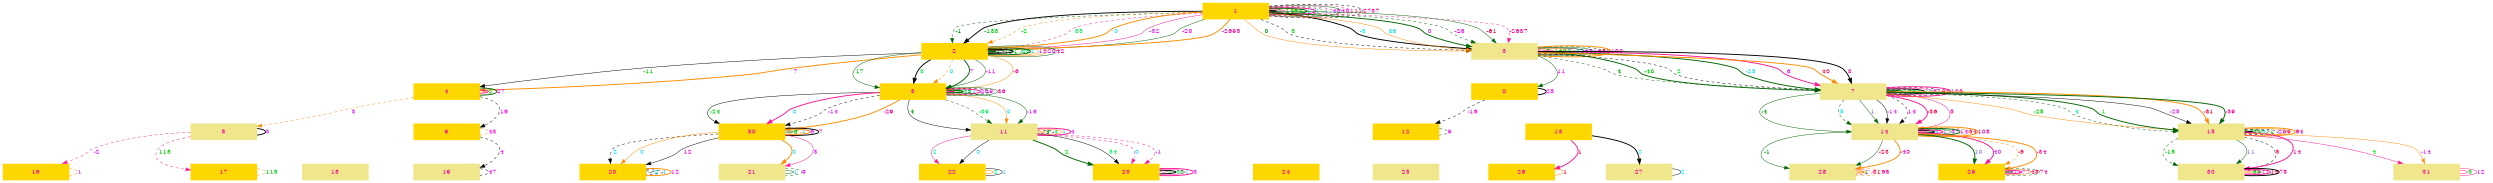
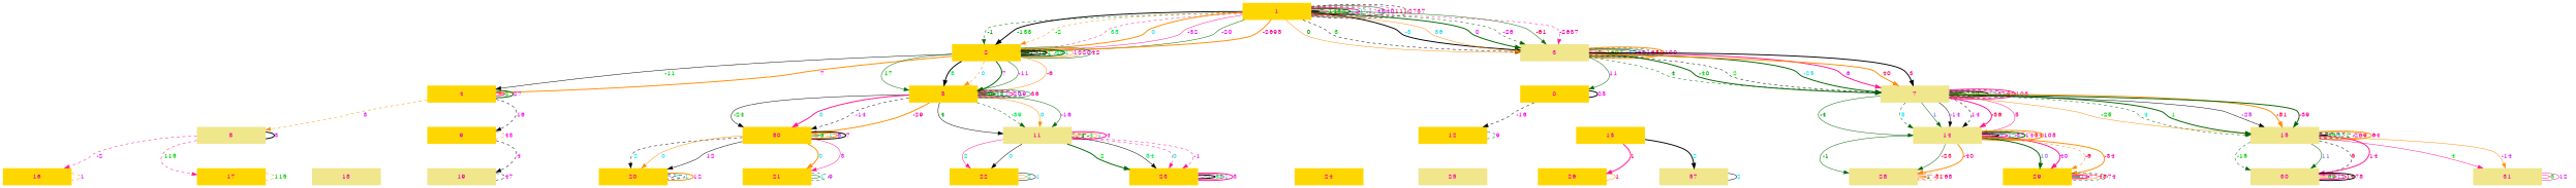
  digraph {
    node [fillcolor=gold fixedsize=true fontcolor="#FA0FA0" shape=plaintext style=filled]
    edge [style=invis]
    1 [width=2]
    2 [width=2]
    3 [fillcolor=khaki width=2]
    4 [width=2]
    5 [width=2]
    n6 [label=0 width=2]
    7 [fillcolor=khaki width=2]
    8 [fillcolor=khaki width=2]
    9 [width=2]
    n10 [label=80 width=2]
    11 [fillcolor=khaki width=2]
    12 [width=2]
    13 [width=2]
    14 [fillcolor=khaki width=2]
    15 [fillcolor=khaki width=2]
    16 [width=2]
    17 [width=2]
    18 [fillcolor=khaki width=2]
    19 [fillcolor=khaki width=2]
    20 [width=2]
-   21 [fillcolor=khaki width=2]
+   21 [width=2]
    22 [width=2]
    23 [width=2]
    24 [width=2]
    25 [fillcolor=khaki width=2]
    26 [width=2]
-   27 [fillcolor=khaki width=2]
+   27 [fillcolor=khaki width=2 label=57]
    28 [fillcolor=khaki width=2]
    29 [width=2]
    30 [fillcolor=khaki width=2]
    31 [fillcolor=khaki width=2]
    1 -> 1 [arrowhead=none color=black fontcolor="#00A00A" label=2 style=bold]
    1 -> 1 [arrowhead=none color=deeppink fontcolor="#00D005" label=146 style=solid]
    1 -> 1 [arrowhead=none color=darkorange fontcolor="#00F00F" label=3 style=dashed]
    1 -> 1 [arrowhead=none color=darkgreen fontcolor="#0FF0FF" label=11 style=bold]
    1 -> 1 [arrowhead=none color=deeppink fontcolor="#2FDBF5" label=1 style=bold]
    1 -> 1 [arrowhead=none color=darkgreen fontcolor="#8F80F0" label=1 style=dashed]
    1 -> 1 [arrowhead=none color=deeppink fontcolor="#DF25FB" label=45 style=dashed]
    1 -> 1 [arrowhead=none color=darkgreen fontcolor="#FF0FF0" label=40 style=solid]
    1 -> 1 [arrowhead=none color=deeppink fontcolor="#FD0F50" label=111 style=dashed]
    1 -> 1 [arrowhead=none color=black fontcolor="#FA0FA0" label=2737 style=dashed]
    1 -> 2
    1 -> 2 [color=darkgreen fontcolor="#00A00A" label=-1 style=dashed]
    1 -> 2
    1 -> 2 [color=black fontcolor="#00D005" label=-133 style=bold]
    1 -> 2
    1 -> 2 [color=darkorange fontcolor="#00F00F" label=-2 style=dashed]
    1 -> 2
    1 -> 2
    1 -> 2
    1 -> 2
    1 -> 2 [color=deeppink fontcolor="#0DF05F" label=35 style=dashed]
    1 -> 2
    1 -> 2
    1 -> 2 [color=darkorange fontcolor="#2FDBF5" label=0 style=bold]
    1 -> 2
    1 -> 2
    1 -> 2 [color=deeppink fontcolor="#DF25FB" label=-32 style=solid]
    1 -> 2
    1 -> 2 [color=darkgreen fontcolor="#FF0FF0" label=-20 style=solid]
    1 -> 2
    1 -> 2
    1 -> 2 [color=darkorange fontcolor="#FA0FA0" label=-2695 style=bold]
    1 -> 3
    1 -> 3 [color=darkorange fontcolor="#00A00A" label=0 style=solid]
    1 -> 3
    1 -> 3 [color=black fontcolor="#00D005" label=3 style=dashed]
    1 -> 3
    1 -> 3
    1 -> 3
    1 -> 3
    1 -> 3
    1 -> 3
    1 -> 3 [color=black fontcolor="#0FF0FF" label=-3 style=bold]
    1 -> 3
    1 -> 3 [color=darkorange fontcolor="#2FDBF5" label=36 style=solid]
    1 -> 3
    1 -> 3
    1 -> 3 [color=darkgreen fontcolor="#DF25FB" label=0 style=bold]
    1 -> 3
    1 -> 3 [color=darkgreen fontcolor="#FF0FF0" label=-26 style=dashed]
    1 -> 3
    1 -> 3 [color=darkgreen fontcolor="#FD0F50" label=-61 style=solid]
    1 -> 3
    1 -> 3 [color=deeppink fontcolor="#FA0FA0" label=-2637 style=dashed]
    2 -> 2 [arrowhead=none color=darkgreen fontcolor="#00A00A" label=1 style=bold]
    2 -> 2 [arrowhead=none color=black fontcolor="#00D005" label=13 style=solid]
    2 -> 2 [arrowhead=none color=black fontcolor="#00F00F" label=1 style=bold]
    2 -> 2 [arrowhead=none color=darkgreen fontcolor="#0DF05F" label=35 style=dashed]
    2 -> 2 [arrowhead=none color=darkgreen fontcolor="#2FDBF5" label=1 style=bold]
    2 -> 2 [arrowhead=none color=darkorange fontcolor="#DF25FB" label=13 style=solid]
    2 -> 2 [arrowhead=none color=darkorange fontcolor="#FF0FF0" label=20 style=solid]
    2 -> 2 [arrowhead=none color=darkgreen fontcolor="#FA0FA0" label=42 style=solid]
    2 -> 4
    2 -> 4
    2 -> 4 [color=black fontcolor="#00D005" label=-11 style=solid]
    2 -> 4
    2 -> 4
    2 -> 4
    2 -> 4
    2 -> 4
    2 -> 4
    2 -> 4
    2 -> 4
    2 -> 4
    2 -> 4
    2 -> 4 [color=darkorange fontcolor="#FF0FF0" label=7 style=bold]
    2 -> 4
    2 -> 4
    2 -> 5
    2 -> 5
    2 -> 5 [color=darkgreen fontcolor="#00D005" label=17 style=solid]
    2 -> 5
    2 -> 5
    2 -> 5
    2 -> 5
    2 -> 5
    2 -> 5 [color=black fontcolor="#0DF05F" label=8 style=bold]
    2 -> 5
    2 -> 5
    2 -> 5 [color=darkorange fontcolor="#2FDBF5" label=0 style=dashed]
    2 -> 5
    2 -> 5
    2 -> 5 [color=darkgreen fontcolor="#DF25FB" label=7 style=bold]
    2 -> 5
    2 -> 5 [color=darkgreen fontcolor="#FF0FF0" label=-11 style=solid]
    2 -> 5
    2 -> 5
    2 -> 5 [color=darkorange fontcolor="#FA0FA0" label=-6 style=solid]
    3 -> 3 [arrowhead=none color=deeppink fontcolor="#00A00A" label=2 style=dashed]
    3 -> 3 [arrowhead=none color=deeppink fontcolor="#00D005" label=149 style=solid]
    3 -> 3 [arrowhead=none color=darkorange fontcolor="#0FF0FF" label=8 style=dashed]
    3 -> 3 [arrowhead=none color=darkorange fontcolor="#2FDBF5" label=37 style=solid]
    3 -> 3 [arrowhead=none color=black fontcolor="#DF25FB" label=45 style=solid]
    3 -> 3 [arrowhead=none color=darkgreen fontcolor="#FF0FF0" label=14 style=solid]
    3 -> 3 [arrowhead=none color=darkgreen fontcolor="#FD0F50" label=50 style=dashed]
    3 -> 3 [arrowhead=none color=darkorange fontcolor="#FA0FA0" label=100 style=bold]
    3 -> n6
    3 -> n6
    3 -> n6
    3 -> n6
    3 -> n6
    3 -> n6
    3 -> n6
    3 -> n6
    3 -> n6
    3 -> n6
    3 -> n6
    3 -> n6
    3 -> n6 [color=darkgreen fontcolor="#FF0FF0" label=11 style=solid]
    3 -> n6
    3 -> n6
    3 -> 7
    3 -> 7 [color=darkgreen fontcolor="#00A00A" label=4 style=dashed]
    3 -> 7
    3 -> 7 [color=darkgreen fontcolor="#00D005" label=-40 style=bold]
    3 -> 7
    3 -> 7 [color=black fontcolor="#00F00F" label=2 style=dashed]
    3 -> 7
    3 -> 7
    3 -> 7
    3 -> 7
    3 -> 7
    3 -> 7
    3 -> 7 [color=darkgreen fontcolor="#2FDBF5" label=-25 style=bold]
    3 -> 7
    3 -> 7
    3 -> 7 [color=deeppink fontcolor="#DF25FB" label=6 style=bold]
    3 -> 7
    3 -> 7
    3 -> 7 [color=darkorange fontcolor="#FD0F50" label=40 style=bold]
    3 -> 7
    3 -> 7 [color=black fontcolor="#FA0FA0" label=3 style=bold]
    4 -> 4 [arrowhead=none color=deeppink fontcolor="#00D005" label=2 style=bold]
    4 -> 4 [arrowhead=none color=darkgreen fontcolor="#FF0FF0" label=27 style=bold]
    4 -> 8
    4 -> 8
    4 -> 8
    4 -> 8
    4 -> 8
    4 -> 8
    4 -> 8
    4 -> 8
    4 -> 8
    4 -> 8
    4 -> 8
    4 -> 8 [color=darkorange fontcolor="#DF25FB" label=3 style=dashed]
    4 -> 8
    4 -> 8
    4 -> 8
    4 -> 9
    4 -> 9
    4 -> 9
    4 -> 9
    4 -> 9
    4 -> 9
    4 -> 9
    4 -> 9
    4 -> 9
    4 -> 9
    4 -> 9
    4 -> 9
    4 -> 9 [color=black fontcolor="#FF0FF0" label=16 style=dashed]
    4 -> 9
    4 -> 9
    5 -> 5 [arrowhead=none color=deeppink fontcolor="#00D005" label=30 style=bold]
    5 -> 5 [arrowhead=none color=darkgreen fontcolor="#0DF05F" label=43 style=bold]
    5 -> 5 [arrowhead=none color=darkgreen fontcolor="#2FDBF5" label=1 style=dashed]
    5 -> 5 [arrowhead=none color=deeppink fontcolor="#DF25FB" label=20 style=bold]
    5 -> 5 [arrowhead=none color=black fontcolor="#FF0FF0" label=9 style=dashed]
    5 -> 5 [arrowhead=none color=darkgreen fontcolor="#FA0FA0" label=36 style=solid]
    5 -> n10
    5 -> n10
    5 -> n10 [color=black fontcolor="#00D005" label=-24 style=solid]
    5 -> n10
    5 -> n10
    5 -> n10
    5 -> n10
    5 -> n10
    5 -> n10
    5 -> n10
    5 -> n10 [color=deeppink fontcolor="#2FDBF5" label=0 style=bold]
    5 -> n10
    5 -> n10
    5 -> n10 [color=black fontcolor="#DF25FB" label=-14 style=dashed]
    5 -> n10
    5 -> n10
    5 -> n10
    5 -> n10 [color=darkorange fontcolor="#FA0FA0" label=-29 style=bold]
    5 -> 11
    5 -> 11 [color=black fontcolor="#00A00A" label=4 style=solid]
    5 -> 11
    5 -> 11
    5 -> 11
    5 -> 11
    5 -> 11
    5 -> 11
    5 -> 11 [color=darkgreen fontcolor="#0DF05F" label=-39 style=dashed]
    5 -> 11
    5 -> 11
    5 -> 11 [color=darkorange fontcolor="#2FDBF5" label=0 style=solid]
    5 -> 11
    5 -> 11
    5 -> 11 [color=darkgreen fontcolor="#DF25FB" label=-16 style=solid]
    5 -> 11
    5 -> 11
    5 -> 11
    n6 -> n6 [arrowhead=none color=black fontcolor="#FF0FF0" label=25 style=bold]
    n6 -> 12
    n6 -> 12
    n6 -> 12
    n6 -> 12
    n6 -> 12
    n6 -> 12
    n6 -> 12
    n6 -> 12
    n6 -> 12
    n6 -> 12
    n6 -> 12
    n6 -> 12
    n6 -> 12 [color=black fontcolor="#FF0FF0" label=-16 style=dashed]
    n6 -> 12
    n6 -> 12
    n6 -> 13
    n6 -> 13
    n6 -> 13
    n6 -> 13
    n6 -> 13
    n6 -> 13
    n6 -> 13
    n6 -> 13
    n6 -> 13
    n6 -> 13
    n6 -> 13
    n6 -> 13
    n6 -> 13
    n6 -> 13
    7 -> 7 [arrowhead=none color=black fontcolor="#00A00A" label=6 style=bold]
    7 -> 7 [arrowhead=none color=darkgreen fontcolor="#00D005" label=109 style=bold]
    7 -> 7 [arrowhead=none color=black fontcolor="#00F00F" label=2 style=dashed]
    7 -> 7 [arrowhead=none color=black fontcolor="#2FDBF5" label=12 style=bold]
    7 -> 7 [arrowhead=none color=deeppink fontcolor="#DF25FB" label=51 style=solid]
    7 -> 7 [arrowhead=none color=black fontcolor="#FD0F50" label=90 style=dashed]
    7 -> 7 [arrowhead=none color=deeppink fontcolor="#FA0FA0" label=103 style=bold]
    7 -> 14
    7 -> 14 [color=darkgreen fontcolor="#00A00A" label=-4 style=solid]
    7 -> 14
    7 -> 14
    7 -> 14
    7 -> 14
    7 -> 14
    7 -> 14
    7 -> 14
    7 -> 14 [color=darkgreen fontcolor="#0FF0FF" label=5 style=dashed]
    7 -> 14
    7 -> 14
    7 -> 14 [color=darkgreen fontcolor="#8F80F0" label=1 style=solid]
    7 -> 14
    7 -> 14 [color=black fontcolor="#DF25FB" label=-14 style=solid]
    7 -> 14
    7 -> 14 [color=black fontcolor="#FF0FF0" label=14 style=dashed]
    7 -> 14
    7 -> 14 [color=deeppink fontcolor="#FD0F50" label=-36 style=bold]
    7 -> 14
    7 -> 14 [color=deeppink fontcolor="#FA0FA0" label=5 style=solid]
    7 -> 15
    7 -> 15
    7 -> 15 [color=darkorange fontcolor="#00D005" label=-25 style=solid]
    7 -> 15
    7 -> 15
    7 -> 15 [color=darkgreen fontcolor="#02F0BF" label=4 style=dashed]
    7 -> 15
    7 -> 15 [color=darkgreen fontcolor="#08F00F" label=1 style=bold]
    7 -> 15
    7 -> 15
    7 -> 15
    7 -> 15
    7 -> 15
    7 -> 15
    7 -> 15 [color=black fontcolor="#DF25FB" label=-25 style=solid]
    7 -> 15
    7 -> 15
    7 -> 15 [color=darkorange fontcolor="#FD0F50" label=-81 style=bold]
    7 -> 15
    7 -> 15 [color=darkgreen fontcolor="#FA0FA0" label=-39 style=bold]
    8 -> 8 [arrowhead=none color=black fontcolor="#DF25FB" label=3 style=bold]
    8 -> 16
    8 -> 16
    8 -> 16
    8 -> 16
    8 -> 16
    8 -> 16
    8 -> 16
    8 -> 16
    8 -> 16
    8 -> 16
    8 -> 16
    8 -> 16 [color=deeppink fontcolor="#DF25FB" label=-2 style=dashed]
    8 -> 16
    8 -> 16
    8 -> 16
    8 -> 17
    8 -> 17
    8 -> 17 [color=deeppink fontcolor="#00D005" label=115 style=dashed]
    8 -> 17
    8 -> 17
    8 -> 17
    8 -> 17
    8 -> 17
    8 -> 17
    8 -> 17
    8 -> 17
    8 -> 17
    8 -> 17
    8 -> 17
    8 -> 17
    9 -> 9 [arrowhead=none color=darkorange fontcolor="#FF0FF0" label=43 style=dashed]
    9 -> 18
    9 -> 18
    9 -> 18
    9 -> 18
    9 -> 18
    9 -> 18
    9 -> 18
    9 -> 18
    9 -> 18
    9 -> 18
    9 -> 18
    9 -> 18
    9 -> 18
    9 -> 18
    9 -> 19
    9 -> 19
    9 -> 19
    9 -> 19
    9 -> 19
    9 -> 19
    9 -> 19
    9 -> 19
    9 -> 19
    9 -> 19
    9 -> 19
    9 -> 19
    9 -> 19 [color=black fontcolor="#FF0FF0" label=4 style=dashed]
    9 -> 19
    9 -> 19
    n10 -> n10 [arrowhead=none color=darkgreen fontcolor="#00D005" label=6 style=solid]
    n10 -> n10 [arrowhead=none color=darkorange fontcolor="#2FDBF5" label=1 style=dashed]
    n10 -> n10 [arrowhead=none color=darkorange fontcolor="#DF25FB" label=6 style=bold]
    n10 -> n10 [arrowhead=none color=black fontcolor="#FA0FA0" label=7 style=bold]
    n10 -> 20
    n10 -> 20
    n10 -> 20
    n10 -> 20
    n10 -> 20
    n10 -> 20
    n10 -> 20
    n10 -> 20
    n10 -> 20 [color=black fontcolor="#0FF0FF" label=2 style=dashed]
    n10 -> 20
    n10 -> 20 [color=darkorange fontcolor="#2FDBF5" label=0 style=solid]
    n10 -> 20
    n10 -> 20
    n10 -> 20
    n10 -> 20 [color=black fontcolor="#FF0FF0" label=12 style=solid]
    n10 -> 20
    n10 -> 20
    n10 -> 21
    n10 -> 21
    n10 -> 21
    n10 -> 21
    n10 -> 21
    n10 -> 21
    n10 -> 21
    n10 -> 21
    n10 -> 21
    n10 -> 21 [color=darkorange fontcolor="#2FDBF5" label=0 style=bold]
    n10 -> 21
    n10 -> 21
    n10 -> 21 [color=deeppink fontcolor="#DF25FB" label=3 style=solid]
    n10 -> 21
    n10 -> 21
    n10 -> 21
    11 -> 11 [arrowhead=none color=darkorange fontcolor="#00A00A" label=4 style=solid]
    11 -> 11 [arrowhead=none color=black fontcolor="#0DF05F" label=4 style=dashed]
    11 -> 11 [arrowhead=none color=darkorange fontcolor="#2FDBF5" label=1 style=solid]
    11 -> 11 [arrowhead=none color=deeppink fontcolor="#DF25FB" label=4 style=bold]
    11 -> 22
    11 -> 22
    11 -> 22
    11 -> 22
    11 -> 22
    11 -> 22
    11 -> 22 [color=deeppink fontcolor="#0AF0AF" label=2 style=solid]
    11 -> 22
    11 -> 22
    11 -> 22
    11 -> 22 [color=black fontcolor="#2FDBF5" label=0 style=solid]
    11 -> 22
    11 -> 22
    11 -> 22
    11 -> 22
    11 -> 22
    11 -> 23
    11 -> 23
    11 -> 23
    11 -> 23 [color=darkgreen fontcolor="#00F00F" label=2 style=bold]
    11 -> 23
    11 -> 23
    11 -> 23
    11 -> 23
    11 -> 23 [color=black fontcolor="#0DF05F" label=54 style=solid]
    11 -> 23
    11 -> 23
    11 -> 23 [color=deeppink fontcolor="#2FDBF5" label=0 style=dashed]
    11 -> 23
    11 -> 23
    11 -> 23 [color=deeppink fontcolor="#DF25FB" label=-1 style=dashed]
    11 -> 23
    11 -> 23
    11 -> 23
    12 -> 12 [arrowhead=none color=darkgreen fontcolor="#FF0FF0" label=9 style=dashed]
    12 -> 24
    12 -> 24
    12 -> 24
    12 -> 24
    12 -> 24
    12 -> 24
    12 -> 24
    12 -> 24
    12 -> 24
    12 -> 24
    12 -> 24
    12 -> 24
    12 -> 24
    12 -> 24
    12 -> 25
    12 -> 25
    12 -> 25
    12 -> 25
    12 -> 25
    12 -> 25
    12 -> 25
    12 -> 25
    12 -> 25
    12 -> 25
    12 -> 25
    12 -> 25
    12 -> 25
    12 -> 25
    13 -> 26
    13 -> 26
    13 -> 26
    13 -> 26
    13 -> 26
    13 -> 26
    13 -> 26
    13 -> 26
    13 -> 26
    13 -> 26
    13 -> 26
    13 -> 26
    13 -> 26
    13 -> 26 [color=deeppink fontcolor="#FD0F50" label=1 style=bold]
    13 -> 26
    13 -> 27
    13 -> 27
    13 -> 27
    13 -> 27
    13 -> 27
    13 -> 27
    13 -> 27
    13 -> 27
    13 -> 27 [color=black fontcolor="#0FF0FF" label=2 style=bold]
    13 -> 27
    13 -> 27
    13 -> 27
    13 -> 27
    13 -> 27
    13 -> 27
    14 -> 14 [arrowhead=none color=deeppink fontcolor="#00A00A" label=2 style=solid]
    14 -> 14 [arrowhead=none color=black fontcolor="#0FF0FF" label=5 style=bold]
    14 -> 14 [arrowhead=none color=deeppink fontcolor="#8F80F0" label=1 style=bold]
    14 -> 14 [arrowhead=none color=darkgreen fontcolor="#DF25FB" label=37 style=solid]
    14 -> 14 [arrowhead=none color=darkgreen fontcolor="#FF0FF0" label=14 style=bold]
    14 -> 14 [arrowhead=none color=darkorange fontcolor="#FD0F50" label=54 style=dashed]
    14 -> 14 [arrowhead=none color=darkorange fontcolor="#FA0FA0" label=108 style=bold]
    14 -> 28
    14 -> 28 [color=darkgreen fontcolor="#00A00A" label=-1 style=solid]
    14 -> 28
    14 -> 28
    14 -> 28
    14 -> 28
    14 -> 28
    14 -> 28
    14 -> 28
    14 -> 28
    14 -> 28
    14 -> 28
    14 -> 28
    14 -> 28
    14 -> 28 [color=darkgreen fontcolor="#FD0F50" label=-23 style=solid]
    14 -> 28
    14 -> 28 [color=darkorange fontcolor="#FA0FA0" label=-40 style=bold]
    14 -> 29
    14 -> 29
    14 -> 29
    14 -> 29
    14 -> 29
    14 -> 29
    14 -> 29
    14 -> 29
    14 -> 29
    14 -> 29
    14 -> 29 [color=darkgreen fontcolor="#8F80F0" label=10 style=bold]
    14 -> 29
    14 -> 29 [color=deeppink fontcolor="#DF25FB" label=40 style=bold]
    14 -> 29
    14 -> 29
    14 -> 29 [color=darkorange fontcolor="#FD0F50" label=-6 style=dashed]
    14 -> 29
    14 -> 29 [color=darkorange fontcolor="#FA0FA0" label=-34 style=bold]
    15 -> 15 [arrowhead=none color=black fontcolor="#00D005" label=84 style=bold]
    15 -> 15 [arrowhead=none color=darkgreen fontcolor="#02F0BF" label=4 style=dashed]
    15 -> 15 [arrowhead=none color=black fontcolor="#08F00F" label=1 style=dashed]
    15 -> 15 [arrowhead=none color=black fontcolor="#DF25FB" label=26 style=dashed]
    15 -> 15 [arrowhead=none color=darkorange fontcolor="#FD0F50" label=9 style=solid]
    15 -> 15 [arrowhead=none color=darkorange fontcolor="#FA0FA0" label=64 style=bold]
    15 -> 30
    15 -> 30
    15 -> 30 [color=darkgreen fontcolor="#00D005" label=-15 style=dashed]
    15 -> 30
    15 -> 30
    15 -> 30
    15 -> 30
    15 -> 30
    15 -> 30
    15 -> 30
    15 -> 30
    15 -> 30 [color=darkgreen fontcolor="#8F80F0" label=11 style=solid]
    15 -> 30
    15 -> 30
    15 -> 30
    15 -> 30 [color=black fontcolor="#FD0F50" label=5 style=dashed]
    15 -> 30
    15 -> 30 [color=deeppink fontcolor="#FA0FA0" label=14 style=bold]
    15 -> 31
    15 -> 31
    15 -> 31
    15 -> 31
    15 -> 31
    15 -> 31 [color=deeppink fontcolor="#08F00F" label=4 style=solid]
    15 -> 31
    15 -> 31
    15 -> 31
    15 -> 31
    15 -> 31
    15 -> 31
    15 -> 31 [color=darkorange fontcolor="#DF25FB" label=-14 style=solid]
    15 -> 31
    15 -> 31
    15 -> 31
    16 -> 16 [arrowhead=none color=darkorange fontcolor="#DF25FB" label=1 style=dashed]
    17 -> 17 [arrowhead=none color=darkorange fontcolor="#00D005" label=115 style=dashed]
    19 -> 19 [arrowhead=none color=black fontcolor="#FF0FF0" label=47 style=dashed]
    20 -> 20 [arrowhead=none color=black fontcolor="#0FF0FF" label=2 style=dashed]
    20 -> 20 [arrowhead=none color=black fontcolor="#2FDBF5" label=1 style=dashed]
    20 -> 20 [arrowhead=none color=darkorange fontcolor="#FF0FF0" label=12 style=bold]
    21 -> 21 [arrowhead=none color=darkgreen fontcolor="#2FDBF5" label=1 style=solid]
    21 -> 21 [arrowhead=none color=darkgreen fontcolor="#DF25FB" label=9 style=dashed]
    22 -> 22 [arrowhead=none color=darkorange fontcolor="#0AF0AF" label=2 style=solid]
    22 -> 22 [arrowhead=none color=black fontcolor="#2FDBF5" label=1 style=solid]
    23 -> 23 [arrowhead=none color=deeppink fontcolor="#00F00F" label=2 style=dashed]
    23 -> 23 [arrowhead=none color=black fontcolor="#0DF05F" label=58 style=bold]
    23 -> 23 [arrowhead=none color=deeppink fontcolor="#2FDBF5" label=1 style=solid]
    23 -> 23 [arrowhead=none color=deeppink fontcolor="#DF25FB" label=3 style=bold]
    26 -> 26 [arrowhead=none color=darkorange fontcolor="#FD0F50" label=1 style=solid]
    27 -> 27 [arrowhead=none color=black fontcolor="#0FF0FF" label=2 style=solid]
    28 -> 28 [arrowhead=none color=darkorange fontcolor="#00A00A" label=1 style=bold]
    28 -> 28 [arrowhead=none color=deeppink fontcolor="#FD0F50" label=31 style=dashed]
    28 -> 28 [arrowhead=none color=darkorange fontcolor="#FA0FA0" label=68 style=dashed]
    29 -> 29 [arrowhead=none color=black fontcolor="#8F80F0" label=11 style=solid]
    29 -> 29 [arrowhead=none color=deeppink fontcolor="#DF25FB" label=77 style=bold]
    29 -> 29 [arrowhead=none color=darkorange fontcolor="#FD0F50" label=48 style=solid]
    29 -> 29 [arrowhead=none color=darkgreen fontcolor="#FA0FA0" label=74 style=dashed]
    30 -> 30 [arrowhead=none color=darkorange fontcolor="#00D005" label=69 style=solid]
    30 -> 30 [arrowhead=none color=deeppink fontcolor="#8F80F0" label=11 style=solid]
    30 -> 30 [arrowhead=none color=deeppink fontcolor="#FD0F50" label=14 style=bold]
    30 -> 30 [arrowhead=none color=black fontcolor="#FA0FA0" label=78 style=bold]
    31 -> 31 [arrowhead=none color=deeppink fontcolor="#08F00F" label=5 style=solid]
    31 -> 31 [arrowhead=none color=deeppink fontcolor="#DF25FB" label=12 style=solid]
  }
